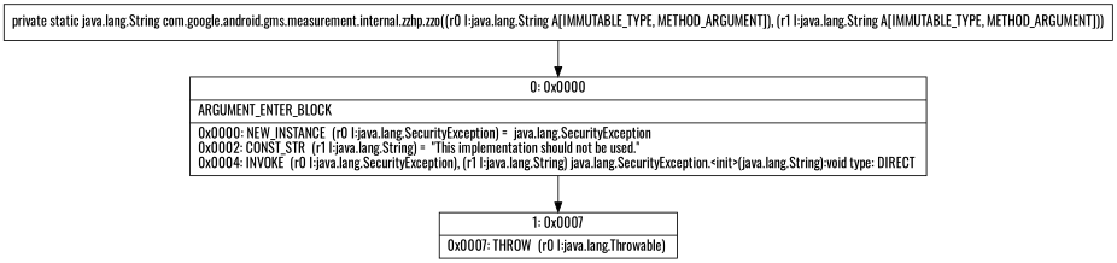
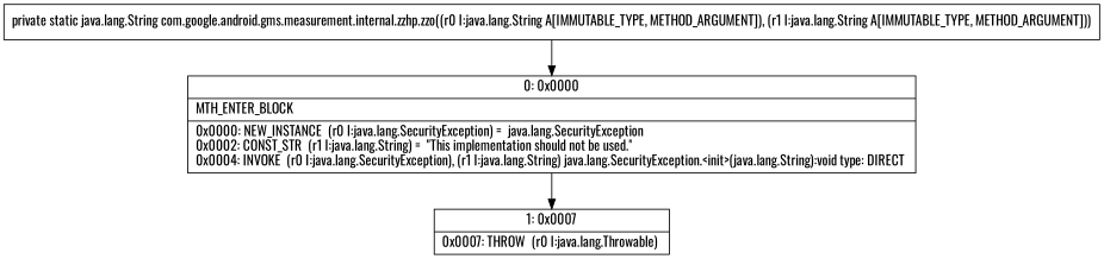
  digraph {
    fontname=Oswald
    node [shape=record fontname=Oswald]
    edge [fontname=Oswald]
-   n1 [label="{0\:\ 0x0000|ARGUMENT_ENTER_BLOCK\l|0x0000: NEW_INSTANCE  (r0 I:java.lang.SecurityException) =  java.lang.SecurityException \l0x0002: CONST_STR  (r1 I:java.lang.String) =  \"This implementation should not be used.\" \l0x0004: INVOKE  (r0 I:java.lang.SecurityException), (r1 I:java.lang.String) java.lang.SecurityException.\<init\>(java.lang.String):void type: DIRECT \l}"]
+   n1 [label="{0\:\ 0x0000|MTH_ENTER_BLOCK\l|0x0000: NEW_INSTANCE  (r0 I:java.lang.SecurityException) =  java.lang.SecurityException \l0x0002: CONST_STR  (r1 I:java.lang.String) =  \"This implementation should not be used.\" \l0x0004: INVOKE  (r0 I:java.lang.SecurityException), (r1 I:java.lang.String) java.lang.SecurityException.\<init\>(java.lang.String):void type: DIRECT \l}"]
    n2 [label="{1\:\ 0x0007|0x0007: THROW  (r0 I:java.lang.Throwable) \l}"]
    n3 [label="{private static java.lang.String com.google.android.gms.measurement.internal.zzhp.zzo((r0 I:java.lang.String A[IMMUTABLE_TYPE, METHOD_ARGUMENT]), (r1 I:java.lang.String A[IMMUTABLE_TYPE, METHOD_ARGUMENT])) }"]
    n1 -> n2
    n3 -> n1
  }
